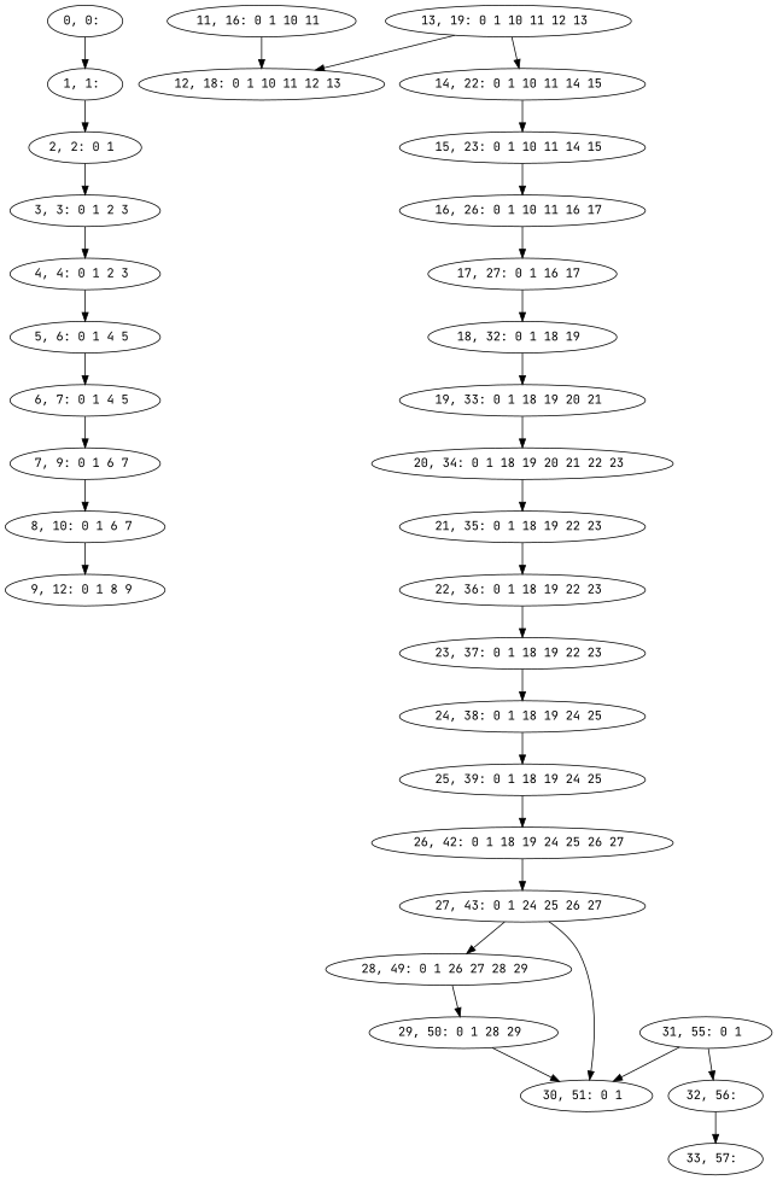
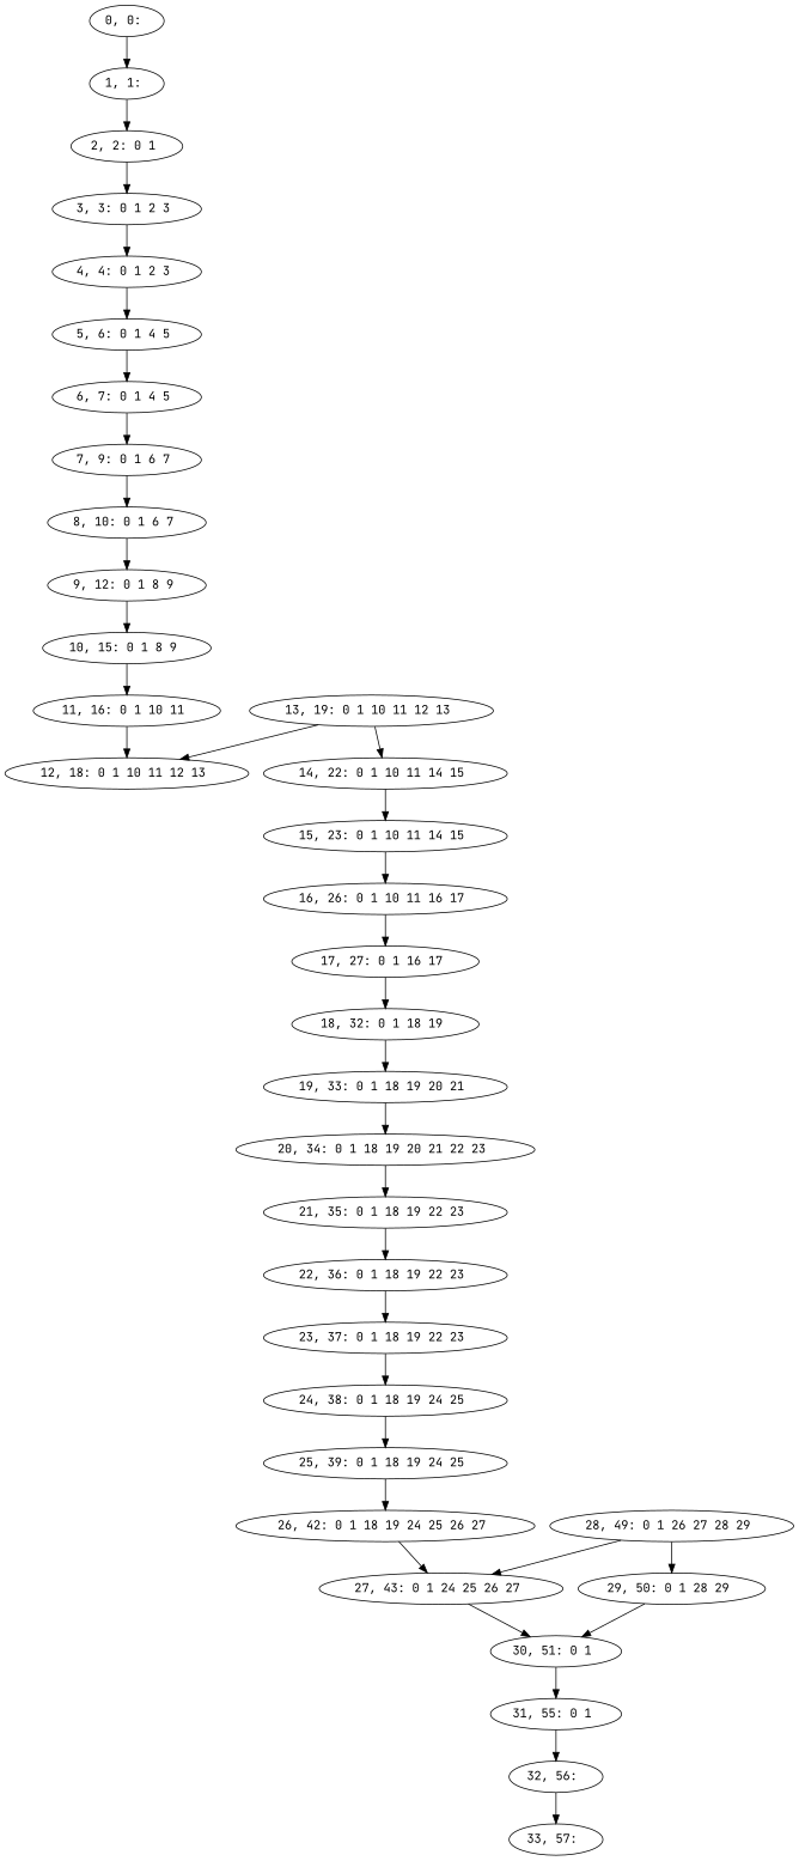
  digraph {
    fontname="JetBrains Mono"
    node [fontname="JetBrains Mono"]
    edge [fontname="JetBrains Mono"]
    n1 [label="0, 0: "]
    n2 [label="1, 1: "]
    n3 [label="2, 2: 0 1 "]
    n4 [label="3, 3: 0 1 2 3 "]
    n5 [label="4, 4: 0 1 2 3 "]
    n6 [label="5, 6: 0 1 4 5 "]
    n7 [label="6, 7: 0 1 4 5 "]
    n8 [label="7, 9: 0 1 6 7 "]
    n9 [label="8, 10: 0 1 6 7 "]
    n10 [label="9, 12: 0 1 8 9 "]
+   n11 [label="10, 15: 0 1 8 9 "]
    n12 [label="11, 16: 0 1 10 11 "]
    n13 [label="12, 18: 0 1 10 11 12 13 "]
    n14 [label="13, 19: 0 1 10 11 12 13 "]
    n15 [label="14, 22: 0 1 10 11 14 15 "]
    n16 [label="15, 23: 0 1 10 11 14 15 "]
    n17 [label="16, 26: 0 1 10 11 16 17 "]
    n18 [label="17, 27: 0 1 16 17 "]
    n19 [label="18, 32: 0 1 18 19 "]
    n20 [label="19, 33: 0 1 18 19 20 21 "]
    n21 [label="20, 34: 0 1 18 19 20 21 22 23 "]
    n22 [label="21, 35: 0 1 18 19 22 23 "]
    n23 [label="22, 36: 0 1 18 19 22 23 "]
    n24 [label="23, 37: 0 1 18 19 22 23 "]
    n25 [label="24, 38: 0 1 18 19 24 25 "]
    n26 [label="25, 39: 0 1 18 19 24 25 "]
    n27 [label="26, 42: 0 1 18 19 24 25 26 27 "]
    n28 [label="27, 43: 0 1 24 25 26 27 "]
    n29 [label="28, 49: 0 1 26 27 28 29 "]
    n30 [label="30, 51: 0 1 "]
    n31 [label="29, 50: 0 1 28 29 "]
    n32 [label="31, 55: 0 1 "]
    n33 [label="32, 56: "]
    n34 [label="33, 57: "]
    n1 -> n2
    n2 -> n3
    n3 -> n4
    n4 -> n5
    n5 -> n6
    n6 -> n7
    n7 -> n8
    n8 -> n9
    n9 -> n10
+   n10 -> n11
+   n11 -> n12
    n12 -> n13
    n14 -> n13
    n14 -> n15
    n15 -> n16
    n16 -> n17
    n17 -> n18
    n18 -> n19
    n19 -> n20
    n20 -> n21
    n21 -> n22
    n22 -> n23
    n23 -> n24
    n24 -> n25
    n25 -> n26
    n26 -> n27
    n27 -> n28
-   n28 -> n29
+   n29 -> n28
    n28 -> n30
    n29 -> n31
-   n32 -> n30
+   n30 -> n32
    n31 -> n30
    n32 -> n33
    n33 -> n34
  }
